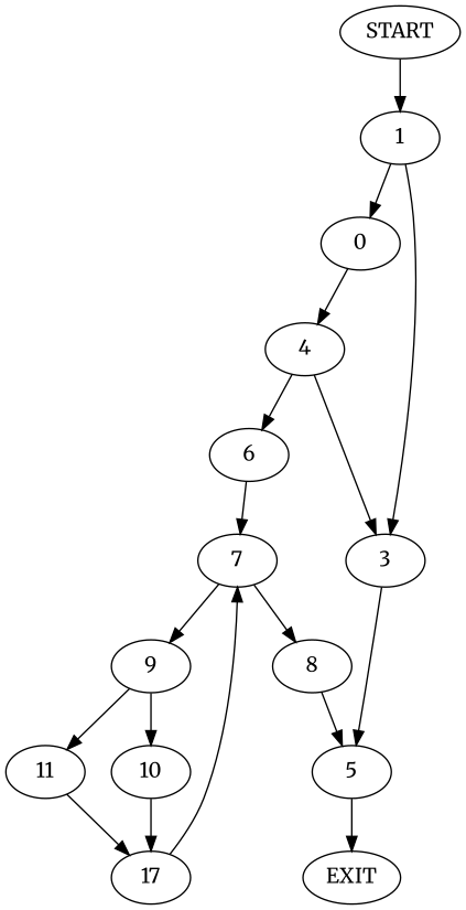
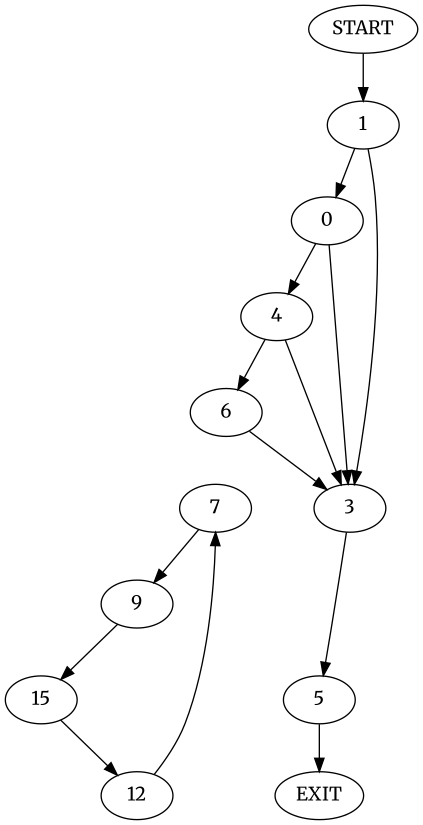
  digraph {
    fontname=Merriweather
    node [fontname=Merriweather]
    edge [fontname=Merriweather]
    n1 [label=START]
    1
    n3 [label=0]
    3
    n5 [label=EXIT]
    4
    5
    6
    7
-   8
    9
-   10
-   11
-   12 [label=17]
+   11 [label=15]
+   12
    n1 -> 1
    1 -> n3
    1 -> 3
+   n3 -> 3
    n3 -> 4
    3 -> 5
    4 -> 3
    4 -> 6
    5 -> n5
-   6 -> 7
-   7 -> 8
+   6 -> 3
    7 -> 9
-   8 -> 5
-   9 -> 10
    9 -> 11
-   10 -> 12
    11 -> 12
    12 -> 7
  }
